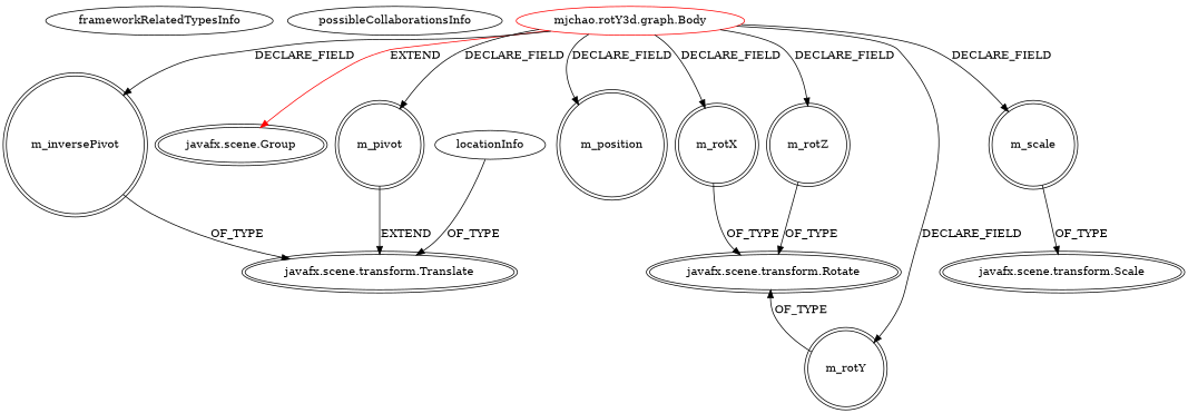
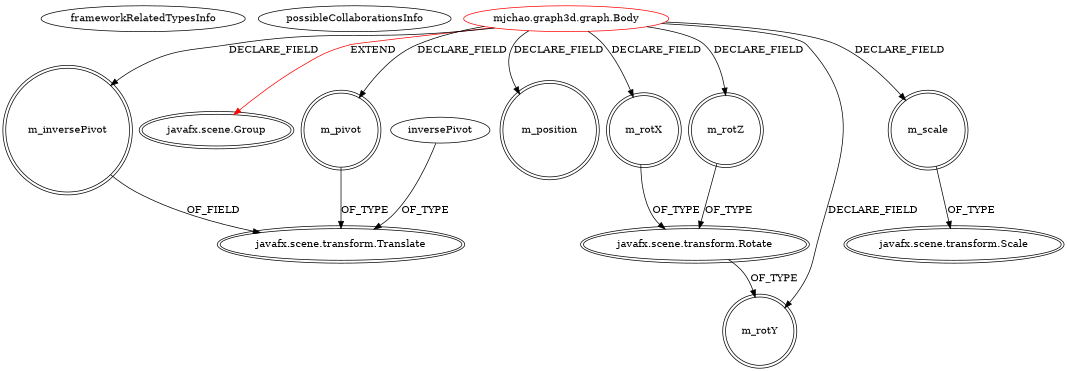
  digraph {
    node [isFrameworkType=true peripheries=2 vertexType=FIELD_DECLARATION]
    frameworkRelatedTypesInfo [0="javafx.scene.Group" isFrameworkType="" peripheries="" vertexType=""]
    possibleCollaborationsInfo [isFrameworkType="" peripheries="" vertexType=""]
-   locationInfo [contextSignature=Body filePath="/mjchao-3D-Graphing-Calculator/3D-Graphing-Calculator-master/src/mjchao/graph3d/graph/Body.java" graphId=3642 projectName="mjchao-3D-Graphing-Calculator" isFrameworkType="" peripheries="" vertexType=""]
+   locationInfo [contextSignature=Body filePath="/mjchao-3D-Graphing-Calculator/3D-Graphing-Calculator-master/src/mjchao/graph3d/graph/Body.java" graphId=3642 projectName="mjchao-3D-Graphing-Calculator" label=inversePivot isFrameworkType="" peripheries="" vertexType=""]
    n4 [label="javafx.scene.transform.Translate" vertexType=FRAMEWORK_CLASS_TYPE]
-   n5 [color=red isFrameworkType=false label="mjchao.rotY3d.graph.Body" vertexType=ROOT_CLIENT_CLASS_DECLARATION peripheries=""]
+   n5 [color=red isFrameworkType=false label="mjchao.graph3d.graph.Body" vertexType=ROOT_CLIENT_CLASS_DECLARATION peripheries=""]
    n6 [label="javafx.scene.Group" vertexType=FRAMEWORK_CLASS_TYPE]
    n7 [label=m_inversePivot shape=circle]
    n8 [label=m_pivot shape=circle]
    n9 [label=m_position shape=circle]
    n10 [label=m_rotX shape=circle]
    n11 [label=m_rotY shape=circle]
    n12 [label=m_rotZ shape=circle]
    n13 [label=m_scale shape=circle]
    n14 [label="javafx.scene.transform.Rotate" vertexType=FRAMEWORK_CLASS_TYPE]
    n15 [label="javafx.scene.transform.Scale" vertexType=FRAMEWORK_CLASS_TYPE]
    locationInfo -> n4 [label=OF_TYPE]
    n5 -> n6 [color=red label=EXTEND]
    n5 -> n7 [label=DECLARE_FIELD]
    n5 -> n8 [label=DECLARE_FIELD]
    n5 -> n9 [label=DECLARE_FIELD]
    n5 -> n10 [label=DECLARE_FIELD]
    n5 -> n11 [label=DECLARE_FIELD]
    n5 -> n12 [label=DECLARE_FIELD]
    n5 -> n13 [label=DECLARE_FIELD]
-   n7 -> n4 [label=OF_TYPE]
-   n8 -> n4 [label=EXTEND]
+   n7 -> n4 [label=OF_FIELD]
+   n8 -> n4 [label=OF_TYPE]
    n10 -> n14 [label=OF_TYPE]
-   n11 -> n14 [label=OF_TYPE]
+   n14 -> n11 [label=OF_TYPE]
    n12 -> n14 [label=OF_TYPE]
    n13 -> n15 [label=OF_TYPE]
  }
